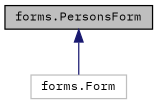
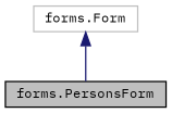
  digraph {
    fontname="IBM Plex Mono"
    node [fontname="IBM Plex Mono" fontsize=10 shape=record style=filled]
    n1 [color=black fillcolor=grey75 fontcolor=black height=0.2 label="forms.PersonsForm" width=0.4]
    n2 [color=grey75 fillcolor=white height=0.2 label="forms.Form" width=0.4]
-   n1 -> n2 [color=midnightblue dir=back fontname="IBM Plex Mono" fontsize=10 labelfontname=Helvetica labelfontsize=10 style=solid]
+   n2 -> n1 [color=midnightblue dir=back fontname="IBM Plex Mono" fontsize=10 labelfontname=Helvetica labelfontsize=10 style=solid]
  }
